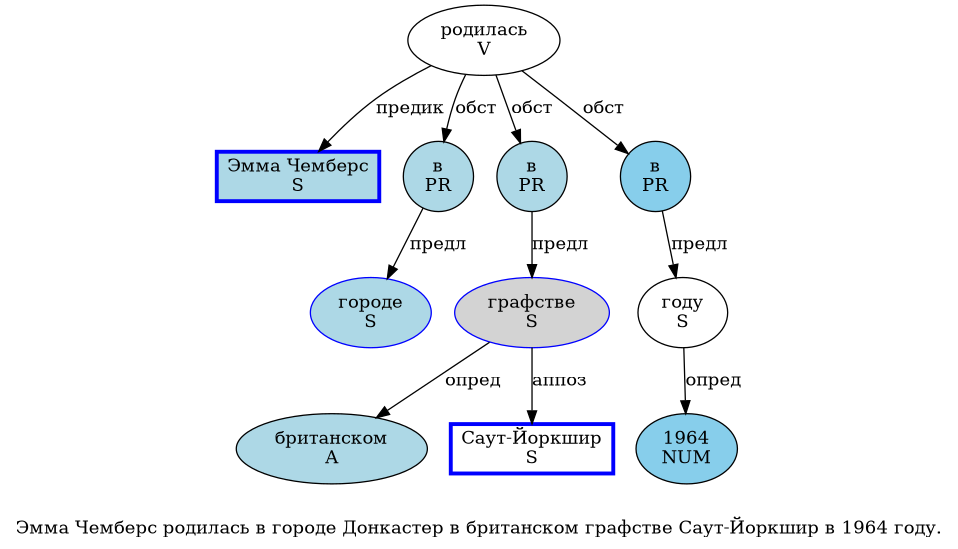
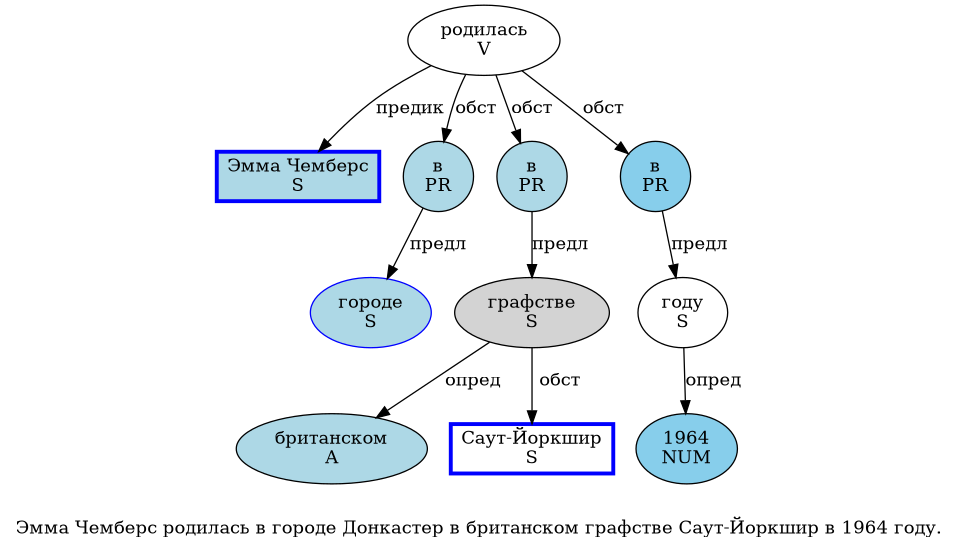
  digraph {
    label="Эмма Чемберс родилась в городе Донкастер в британском графстве Саут-Йоркшир в 1964 году."
    node [fillcolor=lightblue penwidth=1 shape=ellipse style=filled]
    n1 [color=blue label="Эмма Чемберс\nS" penwidth=3 shape=box]
    n2 [fillcolor=white label="родилась\nV"]
    n3 [label="в\nPR"]
    n4 [label="в\nPR"]
    n5 [fillcolor=skyblue label="в\nPR"]
    n6 [color=blue label="городе\nS"]
-   n7 [fillcolor=lightgrey label="графстве\nS" color=blue]
+   n7 [fillcolor=lightgrey label="графстве\nS"]
    n8 [fillcolor=white label="году\nS"]
    n9 [label="британском\nA"]
    n10 [color=blue fillcolor=white label="Саут-Йоркшир\nS" penwidth=3 shape=box]
    n11 [fillcolor=skyblue label="1964\nNUM"]
    n2 -> n1 [label="предик"]
    n2 -> n3 [label="обст"]
    n2 -> n4 [label="обст"]
    n2 -> n5 [label="обст"]
    n3 -> n6 [label="предл"]
    n4 -> n7 [label="предл"]
    n5 -> n8 [label="предл"]
    n7 -> n9 [label="опред"]
-   n7 -> n10 [label="аппоз"]
+   n7 -> n10 [label="обст"]
    n8 -> n11 [label="опред"]
  }
